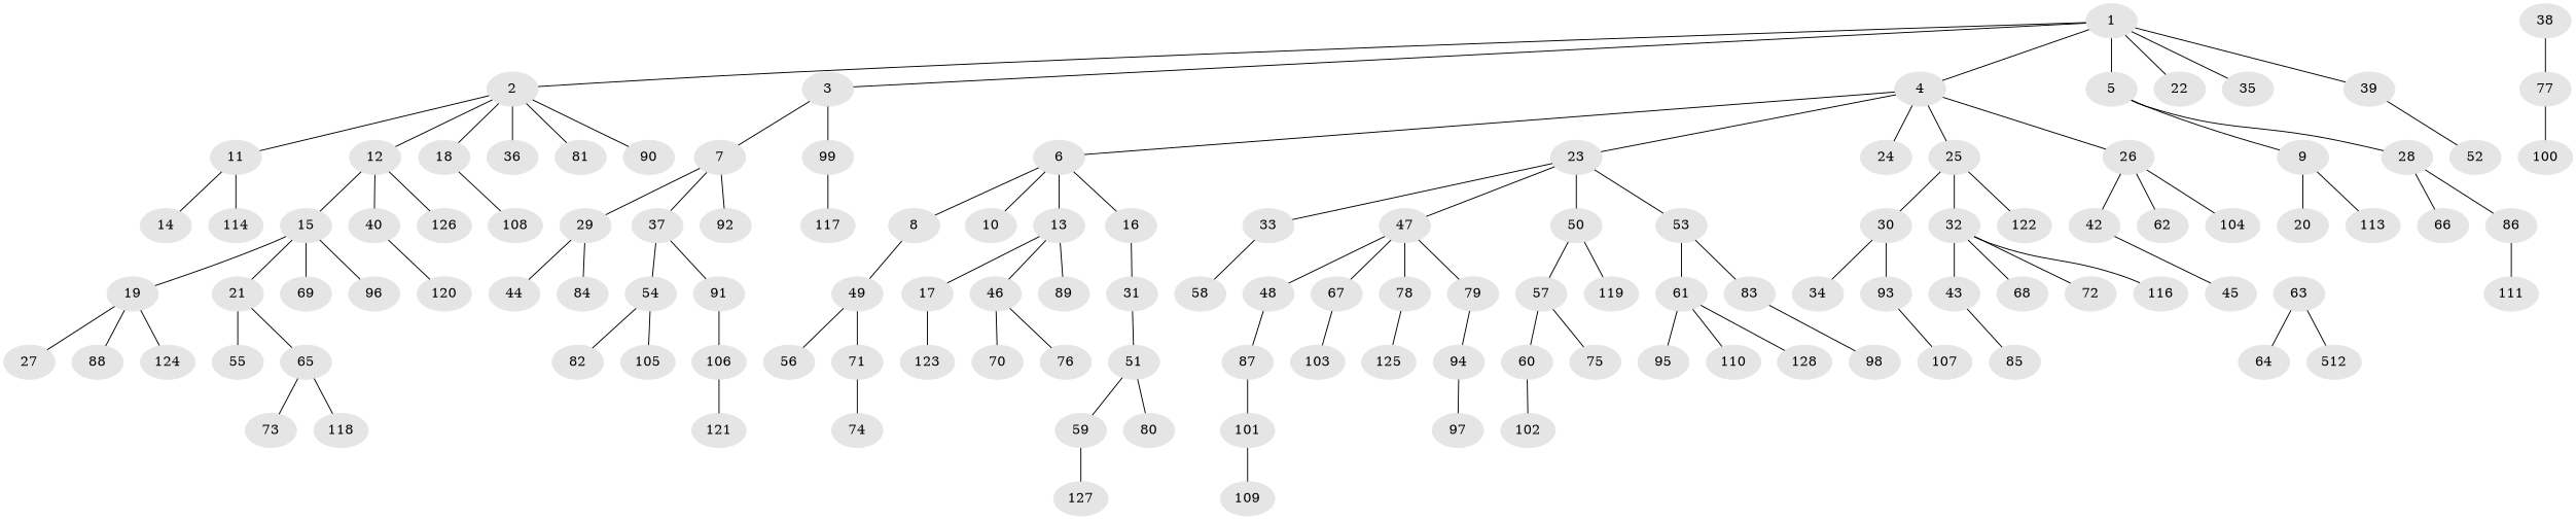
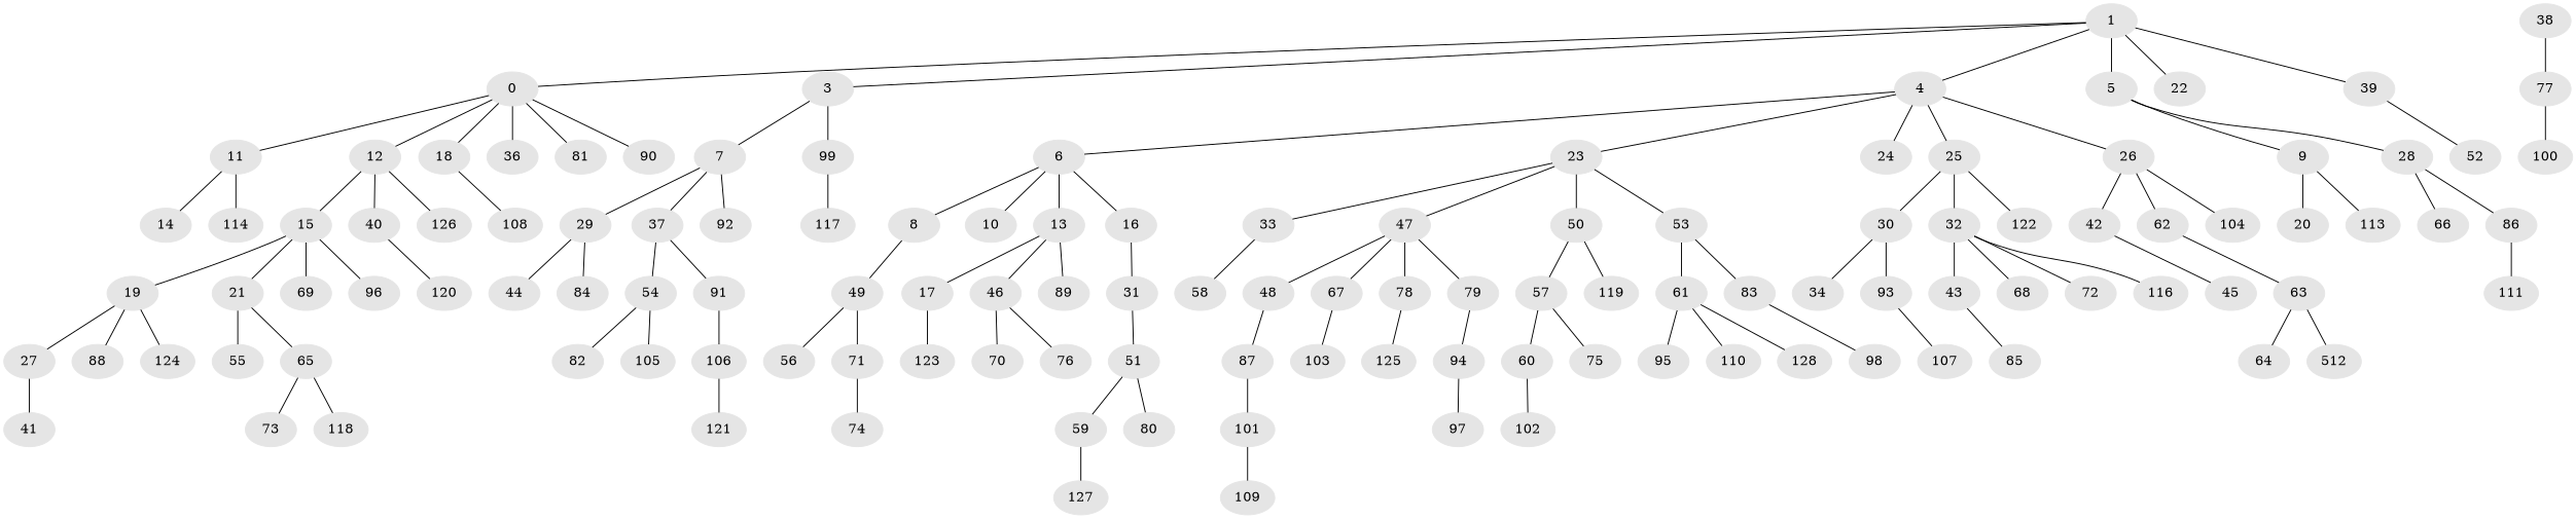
  graph {
    node [color=gray90 style=filled]
    1
-   2
+   2 [label=0]
    3
    4
    5
    22
-   35
    39
    11
    12
    18
    36
    81
    90
    7
    99
    6
    23
    24
    25
    26
    9
    28
    52
    14
    114
    15
    40
    126
    108
    29
    37
    92
    117
    8
    10
    13
    16
    33
    47
    50
    53
    30
    32
    122
    20
    113
    66
    86
    49
    17
    46
    89
    31
    44
    84
    54
    91
    56
    71
    19
    21
    69
    96
    120
    123
    70
    76
    27
    88
    124
    55
    65
    51
+   41
    73
    118
    58
    48
    67
    78
    79
    57
    119
    61
    83
    42
    62
    104
    34
    93
    43
    68
    72
    116
    45
    63
    111
    107
    38
    77
    59
    80
    85
    82
    105
    106
    100
    87
    103
    125
    94
    101
    74
    60
    75
    127
    95
    110
    128
    98
    102
    64
    n124 [label=512]
    97
    109
    121
    1 -- 2
    1 -- 3
    1 -- 4
    1 -- 5
    1 -- 22
-   1 -- 35
    1 -- 39
    2 -- 11
    2 -- 12
    2 -- 18
    2 -- 36
    2 -- 81
    2 -- 90
    3 -- 7
    3 -- 99
    4 -- 6
    4 -- 23
    4 -- 24
    4 -- 25
    4 -- 26
    5 -- 9
    5 -- 28
    39 -- 52
    11 -- 14
    11 -- 114
    12 -- 15
    12 -- 40
    12 -- 126
    18 -- 108
    7 -- 29
    7 -- 37
    7 -- 92
    99 -- 117
    6 -- 8
    6 -- 10
    6 -- 13
    6 -- 16
    23 -- 33
    23 -- 47
    23 -- 50
    23 -- 53
    25 -- 30
    25 -- 32
    25 -- 122
    26 -- 42
    26 -- 62
    26 -- 104
    9 -- 20
    9 -- 113
    28 -- 66
    28 -- 86
    15 -- 19
    15 -- 21
    15 -- 69
    15 -- 96
    40 -- 120
    29 -- 44
    29 -- 84
    37 -- 54
    37 -- 91
    8 -- 49
    13 -- 17
    13 -- 46
    13 -- 89
    16 -- 31
    33 -- 58
    47 -- 48
    47 -- 67
    47 -- 78
    47 -- 79
    50 -- 57
    50 -- 119
    53 -- 61
    53 -- 83
    30 -- 34
    30 -- 93
    32 -- 43
    32 -- 68
    32 -- 72
    32 -- 116
    86 -- 111
    49 -- 56
    49 -- 71
    17 -- 123
    46 -- 70
    46 -- 76
    31 -- 51
    54 -- 82
    54 -- 105
    91 -- 106
    71 -- 74
    19 -- 27
    19 -- 88
    19 -- 124
    21 -- 55
    21 -- 65
+   27 -- 41
    65 -- 73
    65 -- 118
    51 -- 59
    51 -- 80
    48 -- 87
    67 -- 103
    78 -- 125
    79 -- 94
    57 -- 60
    57 -- 75
    61 -- 95
    61 -- 110
    61 -- 128
    83 -- 98
    42 -- 45
+   62 -- 63
    93 -- 107
    43 -- 85
    63 -- 64
    63 -- n124
    38 -- 77
    77 -- 100
    59 -- 127
    106 -- 121
    87 -- 101
    94 -- 97
    101 -- 109
    60 -- 102
  }
